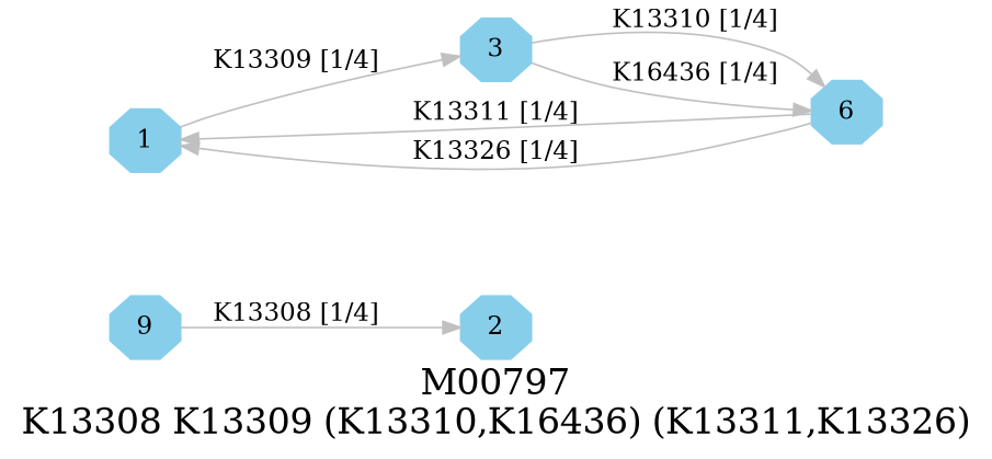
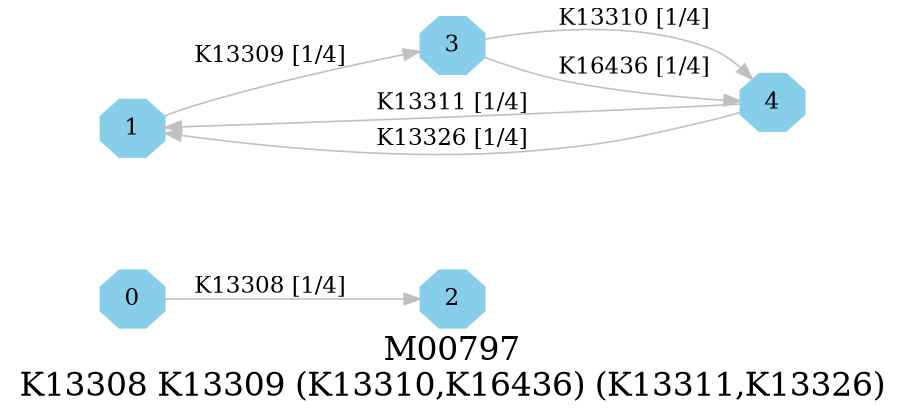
  digraph {
    fontsize=20
    label="M00797\nK13308 K13309 (K13310,K16436) (K13311,K13326)"
    rankdir=LR
    node [color=skyblue shape=octagon style=filled]
    edge [color=grey]
-   0 [height=.3 width=.3 label=9]
+   0 [height=.3 width=.3]
    1 [height=.3 width=.3]
    2 [height=.3 width=.3]
    3 [height=.3 width=.3]
-   4 [height=.3 width=.3 label=6]
+   4 [height=.3 width=.3]
    subgraph sub_1 {
      0
      1
      2
      3
      4
    }
    0 -> 2 [label="K13308 [1/4]"]
    1 -> 3 [label="K13309 [1/4]"]
    3 -> 4 [label="K13310 [1/4]"]
    3 -> 4 [label="K16436 [1/4]"]
    4 -> 1 [label="K13311 [1/4]"]
    4 -> 1 [label="K13326 [1/4]"]
  }
